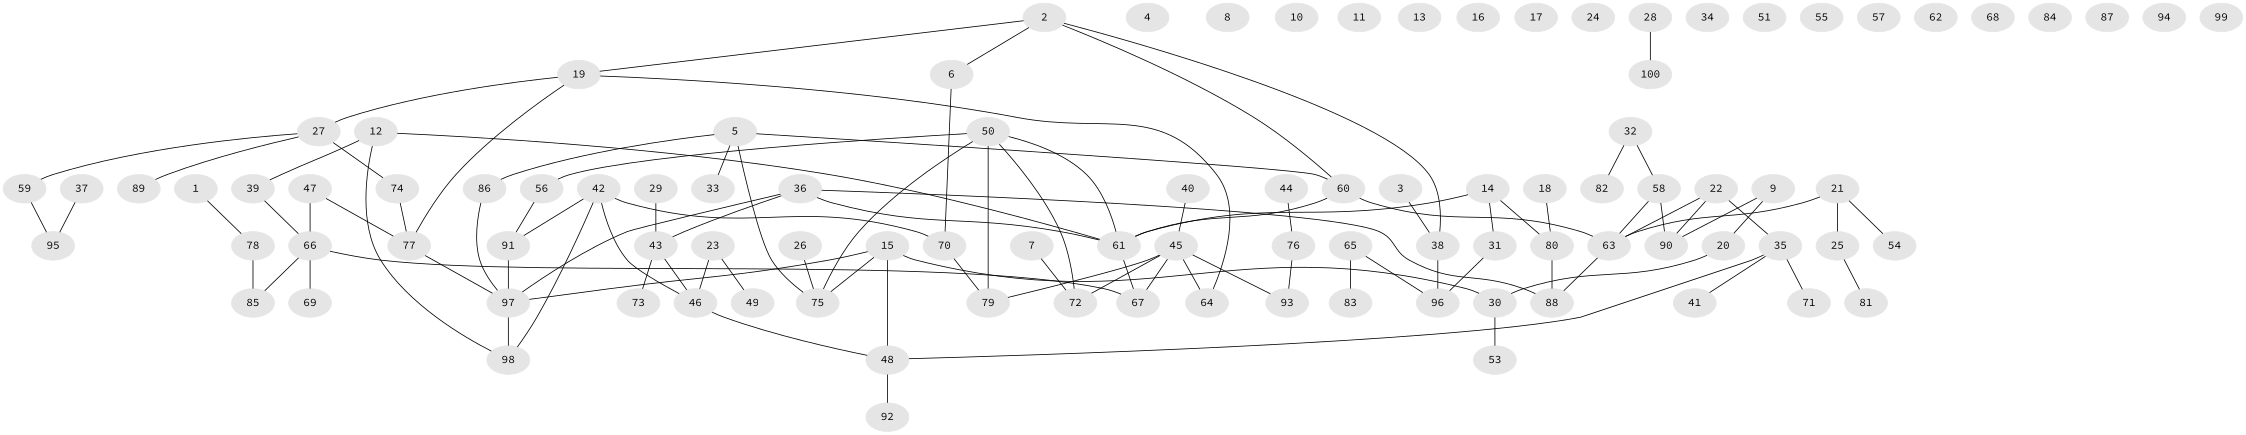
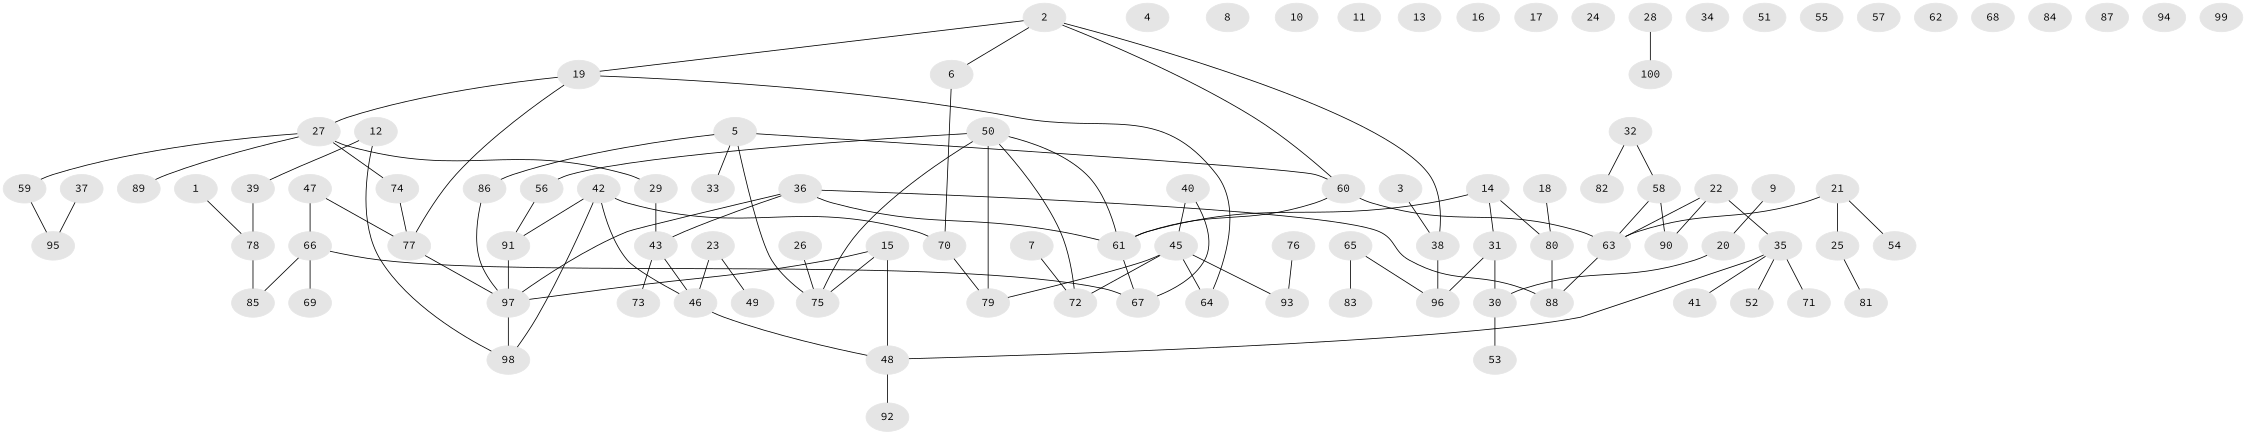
  graph {
    fontname="Source Code Pro"
    node [color=gray90 fontname="Source Code Pro" style=filled]
    edge [fontname="Source Code Pro"]
    1
    78
    85
    2
    6
    19
    38
    60
    70
    27
    64
    77
    96
    61
    63
    3
    4
    5
    33
    75
    86
    97
    79
    7
    72
    8
    9
    20
    90
    30
    10
    11
    12
    39
    98
    66
    67
    13
    14
    31
    80
    88
    15
    48
    53
    92
    16
    17
    18
    29
    59
    74
    89
    21
    25
    54
    81
    22
    35
    41
+   52
    71
    23
    46
    49
    24
    26
    43
    95
    28
    100
    73
    32
    58
    82
    34
    36
    37
    69
    40
    45
    93
    42
    91
-   44
    76
    47
    50
    56
    51
    55
    57
    62
    65
    83
    68
    84
    87
    94
    99
    1 -- 78
    78 -- 85
    2 -- 6
    2 -- 19
    2 -- 38
    2 -- 60
    6 -- 70
    19 -- 27
    19 -- 64
    19 -- 77
    38 -- 96
    60 -- 61
    60 -- 63
    70 -- 79
+   27 -- 29
    27 -- 59
    27 -- 74
    27 -- 89
    77 -- 97
    61 -- 67
    63 -- 88
    3 -- 38
    5 -- 60
    5 -- 33
    5 -- 75
    5 -- 86
    86 -- 97
    97 -- 98
    7 -- 72
    9 -- 20
-   9 -- 90
    20 -- 30
    30 -- 53
-   12 -- 61
    12 -- 39
    12 -- 98
-   39 -- 66
+   39 -- 78
    66 -- 85
    66 -- 67
    66 -- 69
    14 -- 61
    14 -- 31
    14 -- 80
    31 -- 96
    80 -- 88
    15 -- 75
    15 -- 97
-   15 -- 30
+   31 -- 30
    15 -- 48
    48 -- 92
    18 -- 80
    29 -- 43
    59 -- 95
    74 -- 77
    21 -- 63
    21 -- 25
    21 -- 54
    25 -- 81
    22 -- 63
    22 -- 90
    22 -- 35
    35 -- 48
    35 -- 41
+   35 -- 52
    35 -- 71
    23 -- 46
    23 -- 49
    46 -- 48
    26 -- 75
    43 -- 46
    43 -- 73
    28 -- 100
    32 -- 58
    32 -- 82
    58 -- 63
    58 -- 90
    36 -- 61
    36 -- 97
    36 -- 88
    36 -- 43
    37 -- 95
    40 -- 45
    45 -- 64
    45 -- 79
    45 -- 72
-   45 -- 67
+   40 -- 67
    45 -- 93
    42 -- 70
    42 -- 98
    42 -- 46
    42 -- 91
    91 -- 97
-   44 -- 76
    76 -- 93
    47 -- 77
    47 -- 66
    50 -- 61
    50 -- 75
    50 -- 79
    50 -- 72
    50 -- 56
    56 -- 91
    65 -- 96
    65 -- 83
  }
